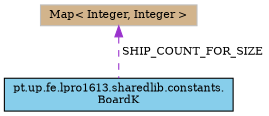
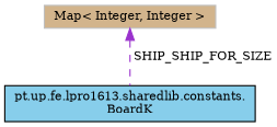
  digraph {
    fontname="DejaVu Serif"
    node [fontname="DejaVu Serif" fontsize=10 shape=record style=filled]
    n1 [color=black fillcolor=skyblue fontcolor=black height=0.2 label="pt.up.fe.lpro1613.sharedlib.constants.\lBoardK" width=0.4]
    n2 [color=grey75 fillcolor=tan height=0.2 label="Map\< Integer, Integer \>" width=0.4]
-   n2 -> n1 [color=darkorchid3 dir=back fontname="DejaVu Serif" fontsize=10 label=" SHIP_COUNT_FOR_SIZE" labelfontname=Helvetica labelfontsize=10 style=dashed]
+   n2 -> n1 [color=darkorchid3 dir=back fontname="DejaVu Serif" fontsize=10 label=" SHIP_SHIP_FOR_SIZE" labelfontname=Helvetica labelfontsize=10 style=dashed]
  }
